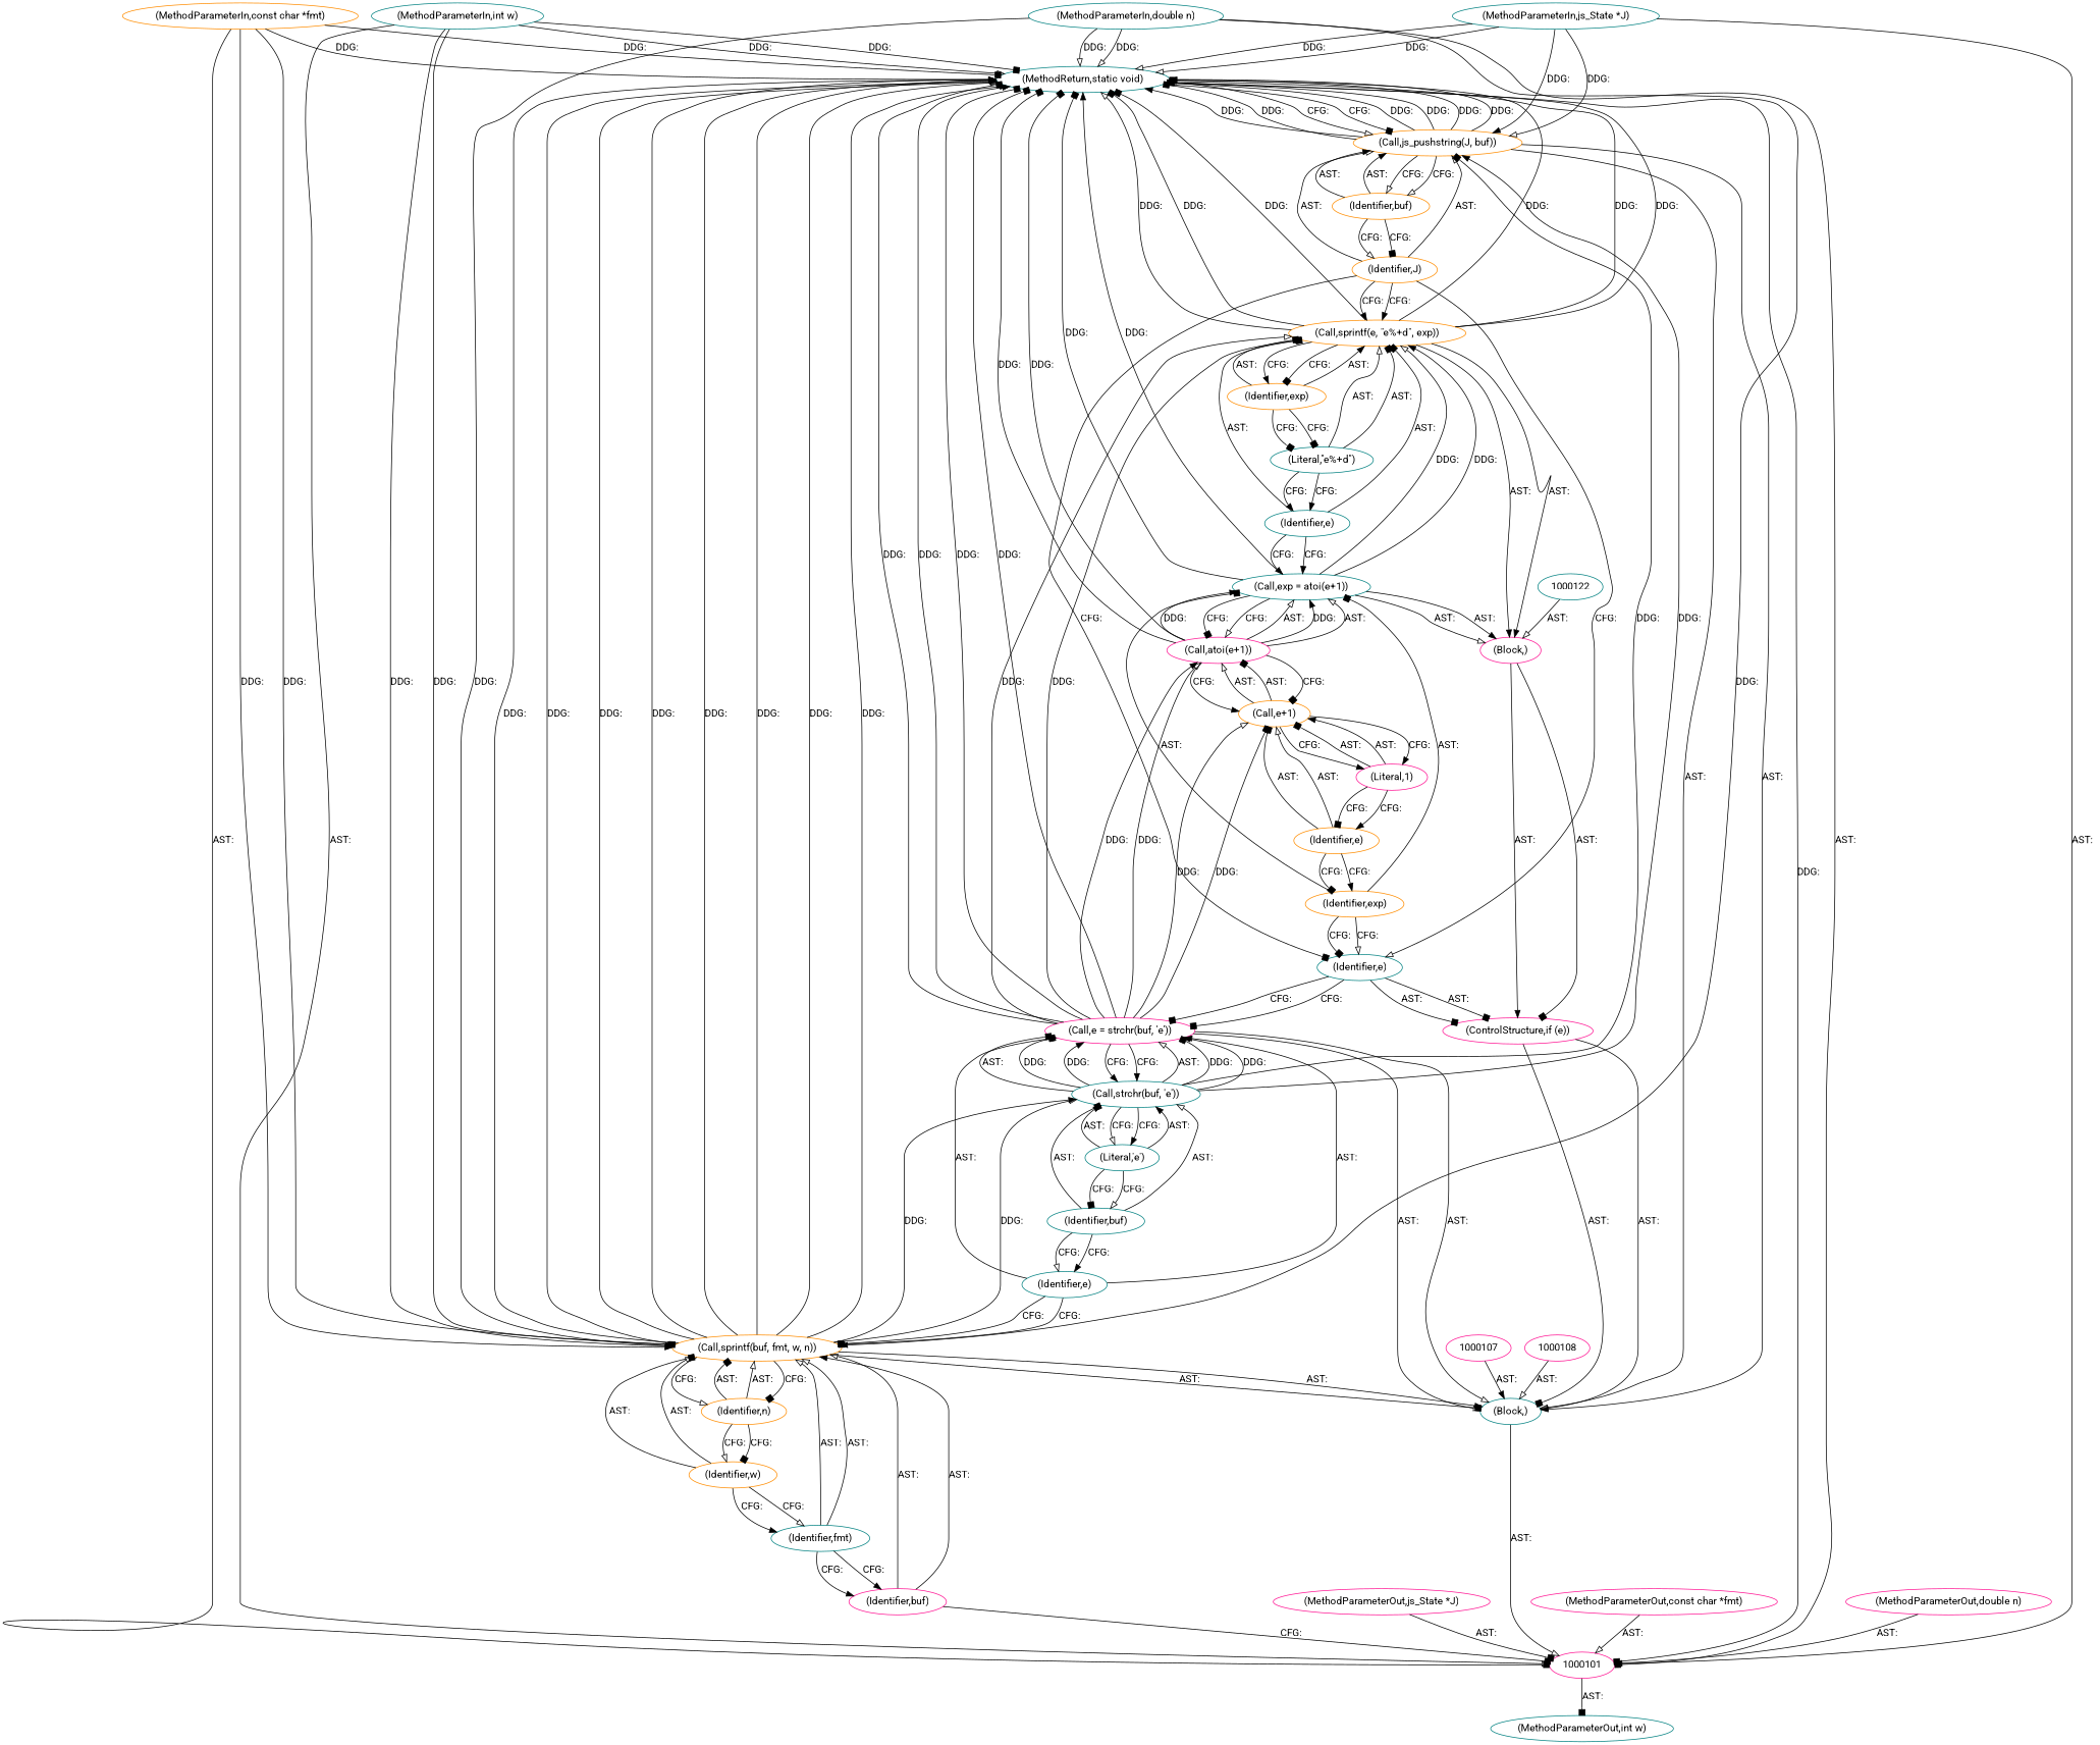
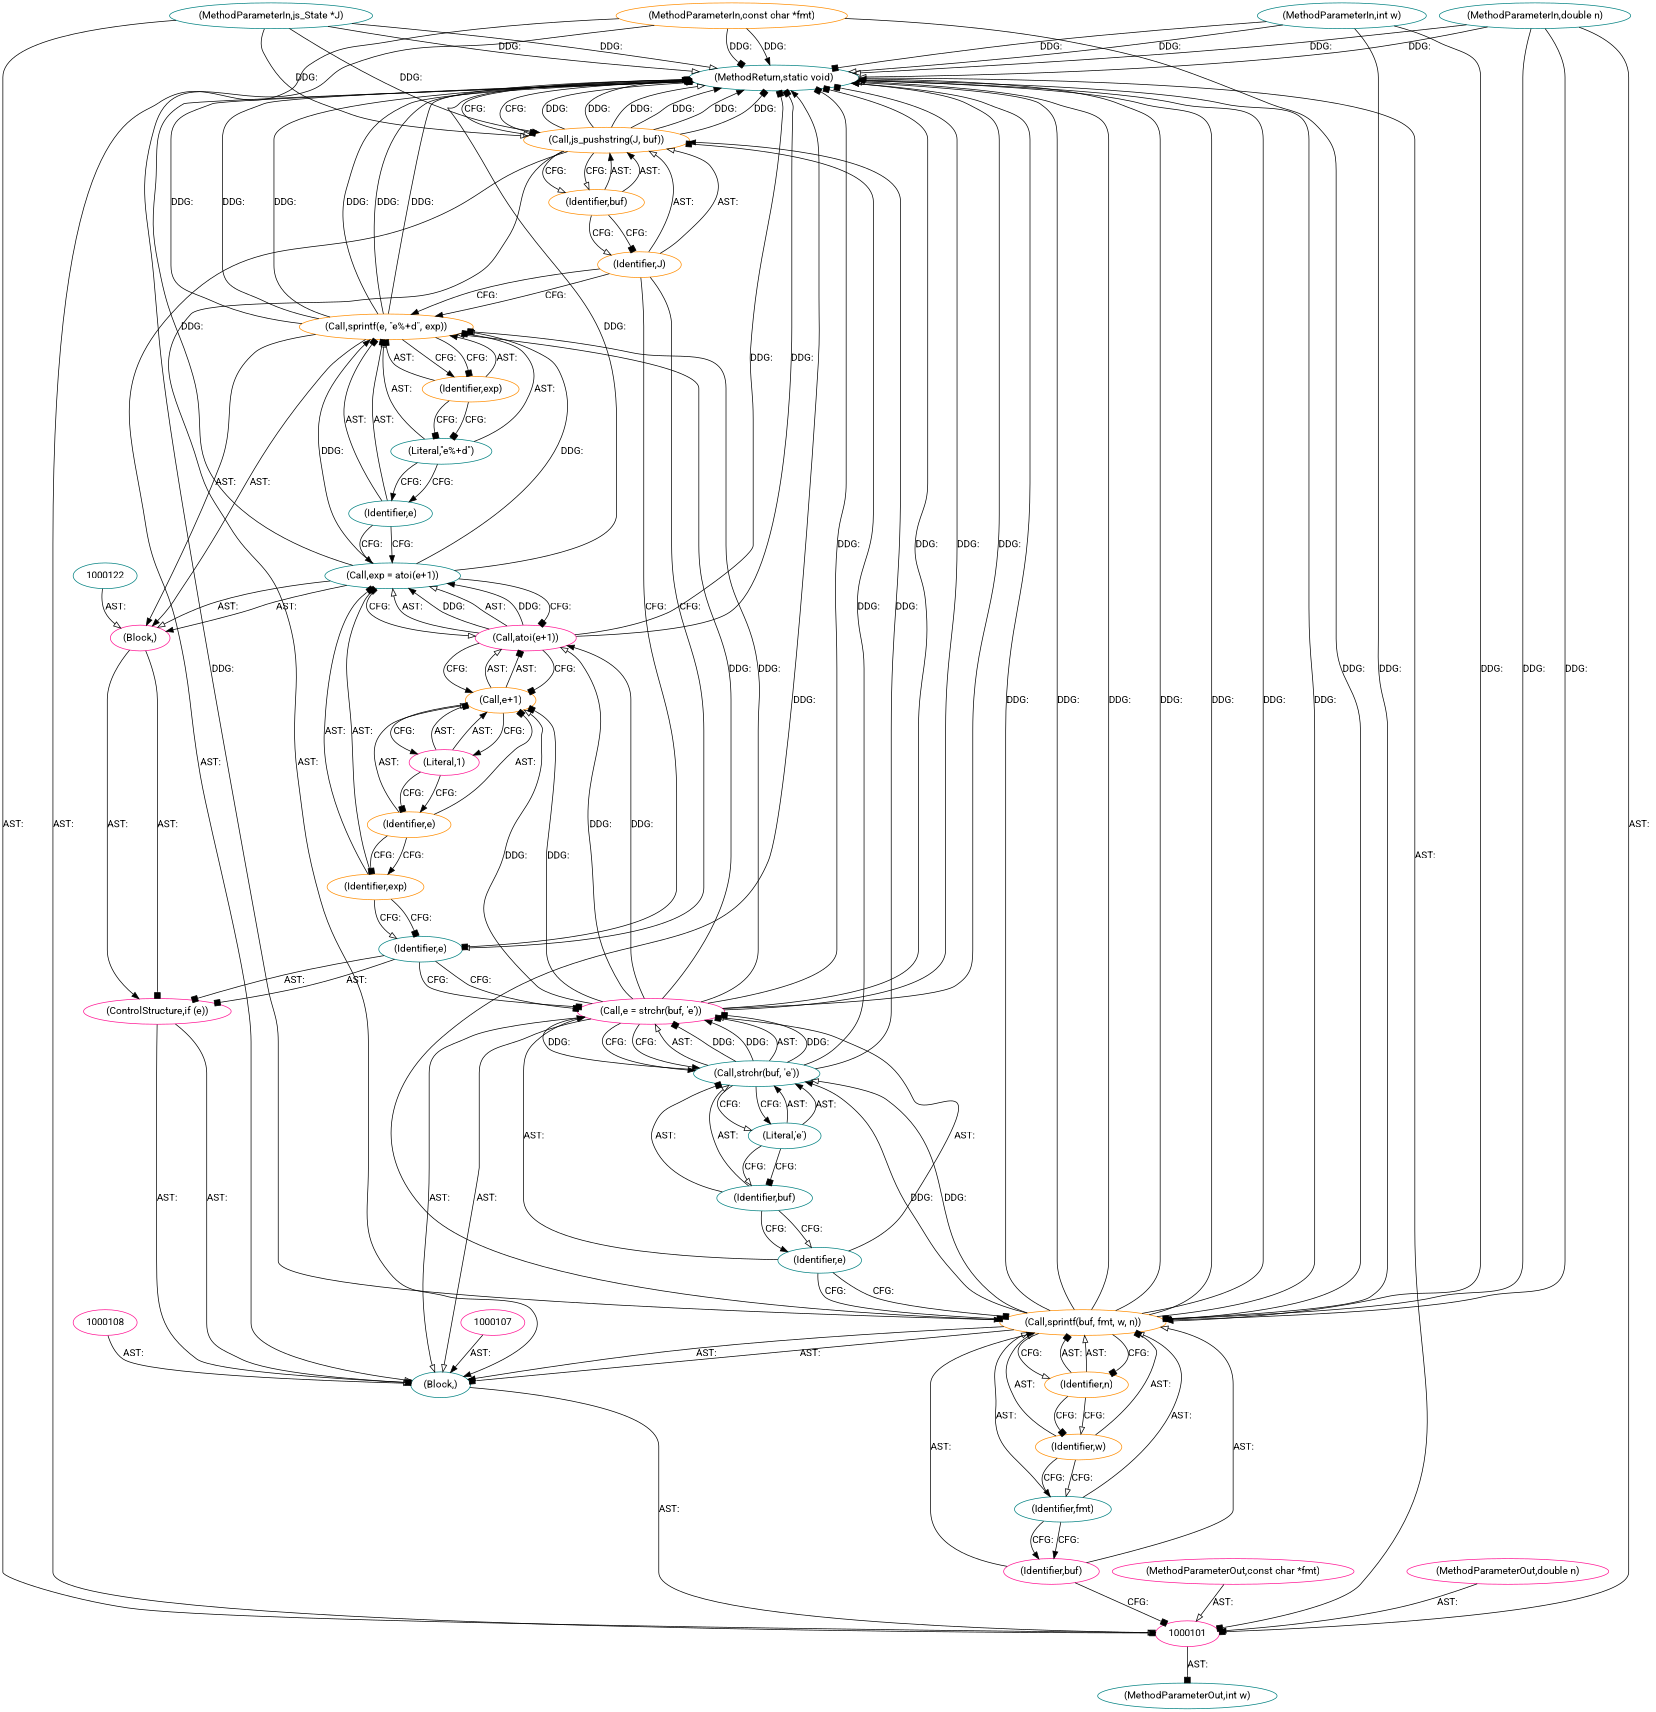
  digraph {
    fontname=Roboto
    node [color=teal fontname=Roboto]
    edge [arrowhead=box fontname=Roboto]
    n1 [label="(MethodReturn,static void)"]
    n2 [color=darkorange label="(Call,js_pushstring(J, buf))"]
    1000101 [color=deeppink]
    n4 [color=darkorange label="(Identifier,buf)"]
    n5 [label="(Block,)"]
    n6 [label="(MethodParameterOut,int w)"]
    n7 [label="(MethodParameterIn,js_State *J)"]
-   n8 [color=deeppink label="(MethodParameterOut,js_State *J)"]
    n9 [color=darkorange label="(MethodParameterIn,const char *fmt)"]
    n10 [color=darkorange label="(Call,sprintf(buf, fmt, w, n))"]
    n11 [color=darkorange label="(Identifier,n)"]
    n12 [label="(Call,strchr(buf, 'e'))"]
    n13 [color=deeppink label="(MethodParameterOut,const char *fmt)"]
    n14 [label="(MethodParameterIn,int w)"]
    n15 [label="(MethodParameterIn,double n)"]
    n16 [color=deeppink label="(MethodParameterOut,double n)"]
    n17 [color=darkorange label="(Identifier,J)"]
    n18 [label="(Identifier,e)"]
    n19 [color=darkorange label="(Call,sprintf(e, \"e%+d\", exp))"]
    n20 [color=deeppink label="(Call,e = strchr(buf, 'e'))"]
    n21 [color=deeppink label="(ControlStructure,if (e))"]
    n22 [color=deeppink label="(Block,)"]
    n23 [color=darkorange label="(Identifier,exp)"]
    n24 [color=deeppink label="(Identifier,buf)"]
    n25 [label="(Identifier,fmt)"]
    n26 [color=darkorange label="(Identifier,w)"]
    n27 [label="(Literal,'e')"]
    n28 [label="(Identifier,buf)"]
    n29 [label="(Identifier,e)"]
    n30 [color=deeppink label="(Call,atoi(e+1))"]
    n31 [color=darkorange label="(Call,e+1)"]
    n32 [label="(Call,exp = atoi(e+1))"]
    n33 [color=deeppink label="(Literal,1)"]
    n34 [color=darkorange label="(Identifier,e)"]
    n35 [color=darkorange label="(Identifier,exp)"]
    n36 [label="(Identifier,e)"]
    n37 [label="(Literal,\"e%+d\")"]
    1000107 [color=deeppink]
    1000108 [color=deeppink]
    1000122
    n1 -> n2 [arrowhead=onormal label="CFG: "]
    n1 -> n2 [label="CFG: "]
-   n1 -> 1000101 [label="DDG: "]
+   n1 -> 1000101 [label="AST: "]
    n2 -> n1 [arrowhead=onormal label="DDG: "]
    n2 -> n1 [arrowhead=normal label="DDG: "]
    n2 -> n1 [arrowhead=onormal label="DDG: "]
    n2 -> n1 [arrowhead=normal label="DDG: "]
    n2 -> n1 [arrowhead=normal label="DDG: "]
    n2 -> n1 [label="DDG: "]
    n2 -> n4 [arrowhead=onormal label="CFG: "]
    n2 -> n4 [arrowhead=onormal label="CFG: "]
    n2 -> n5 [arrowhead=normal label="AST: "]
    n2 -> n5 [arrowhead=onormal label="AST: "]
    1000101 -> n6 [label="AST: "]
    n4 -> n2 [arrowhead=normal label="AST: "]
    n4 -> n2 [arrowhead=normal label="AST: "]
    n4 -> n17 [label="CFG: "]
    n4 -> n17 [arrowhead=onormal label="CFG: "]
    n5 -> 1000101 [arrowhead=onormal label="AST: "]
    n7 -> n1 [arrowhead=onormal label="DDG: "]
    n7 -> n1 [arrowhead=onormal label="DDG: "]
    n7 -> n2 [arrowhead=onormal label="DDG: "]
    n7 -> n2 [arrowhead=normal label="DDG: "]
    n7 -> 1000101 [arrowhead=onormal label="AST: "]
-   n8 -> 1000101 [label="AST: "]
    n9 -> n1 [arrowhead=normal label="DDG: "]
    n9 -> n1 [label="DDG: "]
    n9 -> 1000101 [label="AST: "]
    n9 -> n10 [arrowhead=normal label="DDG: "]
    n9 -> n10 [arrowhead=normal label="DDG: "]
    n10 -> n1 [arrowhead=onormal label="DDG: "]
    n10 -> n1 [arrowhead=normal label="DDG: "]
    n10 -> n1 [arrowhead=normal label="DDG: "]
    n10 -> n1 [arrowhead=normal label="DDG: "]
    n10 -> n1 [arrowhead=onormal label="DDG: "]
    n10 -> n1 [arrowhead=normal label="DDG: "]
    n10 -> n1 [arrowhead=onormal label="DDG: "]
    n10 -> n1 [arrowhead=onormal label="DDG: "]
    n10 -> n5 [label="AST: "]
    n10 -> n5 [arrowhead=normal label="AST: "]
    n10 -> n11 [label="CFG: "]
    n10 -> n11 [arrowhead=onormal label="CFG: "]
    n10 -> n12 [arrowhead=onormal label="DDG: "]
    n10 -> n12 [arrowhead=normal label="DDG: "]
    n11 -> n10 [label="AST: "]
    n11 -> n10 [arrowhead=onormal label="AST: "]
    n11 -> n26 [arrowhead=onormal label="CFG: "]
    n11 -> n26 [label="CFG: "]
    n12 -> n2 [label="DDG: "]
    n12 -> n2 [arrowhead=normal label="DDG: "]
    n12 -> n20 [arrowhead=onormal label="AST: "]
    n12 -> n20 [label="DDG: "]
    n12 -> n20 [arrowhead=normal label="DDG: "]
    n12 -> n20 [label="AST: "]
    n12 -> n20 [label="DDG: "]
    n12 -> n20 [arrowhead=normal label="DDG: "]
    n12 -> n27 [arrowhead=onormal label="CFG: "]
    n12 -> n27 [arrowhead=normal label="CFG: "]
    n13 -> 1000101 [arrowhead=onormal label="AST: "]
    n14 -> n1 [arrowhead=onormal label="DDG: "]
    n14 -> n1 [label="DDG: "]
-   n14 -> 1000101 [arrowhead=onormal label="AST: "]
    n14 -> n10 [label="DDG: "]
    n14 -> n10 [arrowhead=normal label="DDG: "]
    n15 -> n1 [arrowhead=onormal label="DDG: "]
    n15 -> n1 [arrowhead=onormal label="DDG: "]
    n15 -> 1000101 [label="AST: "]
    n15 -> n10 [arrowhead=normal label="DDG: "]
    n15 -> n10 [arrowhead=normal label="DDG: "]
    n16 -> 1000101 [arrowhead=normal label="AST: "]
    n17 -> n2 [arrowhead=onormal label="AST: "]
    n17 -> n2 [arrowhead=onormal label="AST: "]
    n17 -> n18 [label="CFG: "]
    n17 -> n18 [arrowhead=onormal label="CFG: "]
    n17 -> n19 [arrowhead=normal label="CFG: "]
    n17 -> n19 [arrowhead=normal label="CFG: "]
    n18 -> n20 [label="CFG: "]
    n18 -> n20 [label="CFG: "]
    n18 -> n21 [label="AST: "]
    n18 -> n21 [label="AST: "]
    n19 -> n1 [label="DDG: "]
    n19 -> n1 [arrowhead=normal label="DDG: "]
    n19 -> n1 [label="DDG: "]
    n19 -> n1 [arrowhead=onormal label="DDG: "]
    n19 -> n1 [label="DDG: "]
    n19 -> n1 [label="DDG: "]
    n19 -> n22 [arrowhead=normal label="AST: "]
    n19 -> n22 [arrowhead=normal label="AST: "]
    n19 -> n23 [arrowhead=normal label="CFG: "]
    n19 -> n23 [label="CFG: "]
    n20 -> n1 [arrowhead=normal label="DDG: "]
    n20 -> n1 [label="DDG: "]
    n20 -> n1 [label="DDG: "]
    n20 -> n1 [label="DDG: "]
    n20 -> n5 [arrowhead=onormal label="AST: "]
    n20 -> n5 [arrowhead=onormal label="AST: "]
    n20 -> n12 [arrowhead=normal label="CFG: "]
    n20 -> n12 [arrowhead=normal label="CFG: "]
    n20 -> n19 [arrowhead=onormal label="DDG: "]
    n20 -> n19 [label="DDG: "]
    n20 -> n30 [arrowhead=onormal label="DDG: "]
    n20 -> n30 [arrowhead=normal label="DDG: "]
    n20 -> n31 [arrowhead=onormal label="DDG: "]
    n20 -> n31 [label="DDG: "]
    n21 -> n5 [label="AST: "]
    n21 -> n5 [arrowhead=onormal label="AST: "]
    n22 -> n21 [label="AST: "]
    n22 -> n21 [arrowhead=normal label="AST: "]
    n23 -> n19 [arrowhead=normal label="AST: "]
    n23 -> n19 [label="AST: "]
    n23 -> n37 [label="CFG: "]
    n23 -> n37 [label="CFG: "]
    n24 -> 1000101 [label="CFG: "]
    n24 -> n10 [arrowhead=onormal label="AST: "]
    n24 -> n10 [arrowhead=normal label="AST: "]
    n25 -> n10 [arrowhead=onormal label="AST: "]
    n25 -> n10 [arrowhead=onormal label="AST: "]
    n25 -> n24 [arrowhead=normal label="CFG: "]
    n25 -> n24 [arrowhead=normal label="CFG: "]
    n26 -> n10 [label="AST: "]
    n26 -> n10 [arrowhead=onormal label="AST: "]
    n26 -> n25 [arrowhead=normal label="CFG: "]
    n26 -> n25 [arrowhead=onormal label="CFG: "]
    n27 -> n12 [arrowhead=normal label="AST: "]
    n27 -> n12 [arrowhead=normal label="AST: "]
    n27 -> n28 [arrowhead=onormal label="CFG: "]
    n27 -> n28 [label="CFG: "]
    n28 -> n12 [label="AST: "]
    n28 -> n12 [arrowhead=onormal label="AST: "]
    n28 -> n29 [arrowhead=onormal label="CFG: "]
    n28 -> n29 [arrowhead=normal label="CFG: "]
    n29 -> n10 [label="CFG: "]
    n29 -> n10 [label="CFG: "]
    n29 -> n20 [arrowhead=normal label="AST: "]
    n29 -> n20 [arrowhead=onormal label="AST: "]
    n30 -> n1 [label="DDG: "]
    n30 -> n1 [label="DDG: "]
    n30 -> n31 [label="CFG: "]
    n30 -> n31 [arrowhead=normal label="CFG: "]
    n30 -> n32 [arrowhead=onormal label="AST: "]
    n30 -> n32 [arrowhead=normal label="DDG: "]
    n30 -> n32 [arrowhead=onormal label="AST: "]
    n30 -> n32 [arrowhead=normal label="DDG: "]
    n31 -> n30 [arrowhead=onormal label="AST: "]
    n31 -> n30 [label="AST: "]
    n31 -> n33 [arrowhead=normal label="CFG: "]
    n31 -> n33 [arrowhead=normal label="CFG: "]
    n32 -> n1 [label="DDG: "]
    n32 -> n1 [arrowhead=normal label="DDG: "]
    n32 -> n19 [arrowhead=onormal label="DDG: "]
    n32 -> n19 [arrowhead=normal label="DDG: "]
    n32 -> n22 [arrowhead=onormal label="AST: "]
    n32 -> n22 [arrowhead=normal label="AST: "]
    n32 -> n30 [arrowhead=onormal label="CFG: "]
    n32 -> n30 [label="CFG: "]
    n33 -> n31 [label="AST: "]
    n33 -> n31 [arrowhead=normal label="AST: "]
    n33 -> n34 [arrowhead=normal label="CFG: "]
    n33 -> n34 [label="CFG: "]
    n34 -> n31 [label="AST: "]
    n34 -> n31 [arrowhead=onormal label="AST: "]
    n34 -> n35 [label="CFG: "]
    n34 -> n35 [arrowhead=normal label="CFG: "]
    n35 -> n18 [arrowhead=onormal label="CFG: "]
    n35 -> n18 [label="CFG: "]
    n35 -> n32 [label="AST: "]
    n35 -> n32 [label="AST: "]
    n36 -> n19 [label="AST: "]
    n36 -> n19 [label="AST: "]
    n36 -> n32 [arrowhead=normal label="CFG: "]
    n36 -> n32 [arrowhead=normal label="CFG: "]
    n37 -> n19 [label="AST: "]
    n37 -> n19 [arrowhead=onormal label="AST: "]
    n37 -> n36 [arrowhead=normal label="CFG: "]
    n37 -> n36 [arrowhead=normal label="CFG: "]
    1000107 -> n5 [arrowhead=normal label="AST: "]
    1000108 -> n5 [arrowhead=onormal label="AST: "]
    1000122 -> n22 [arrowhead=onormal label="AST: "]
  }
